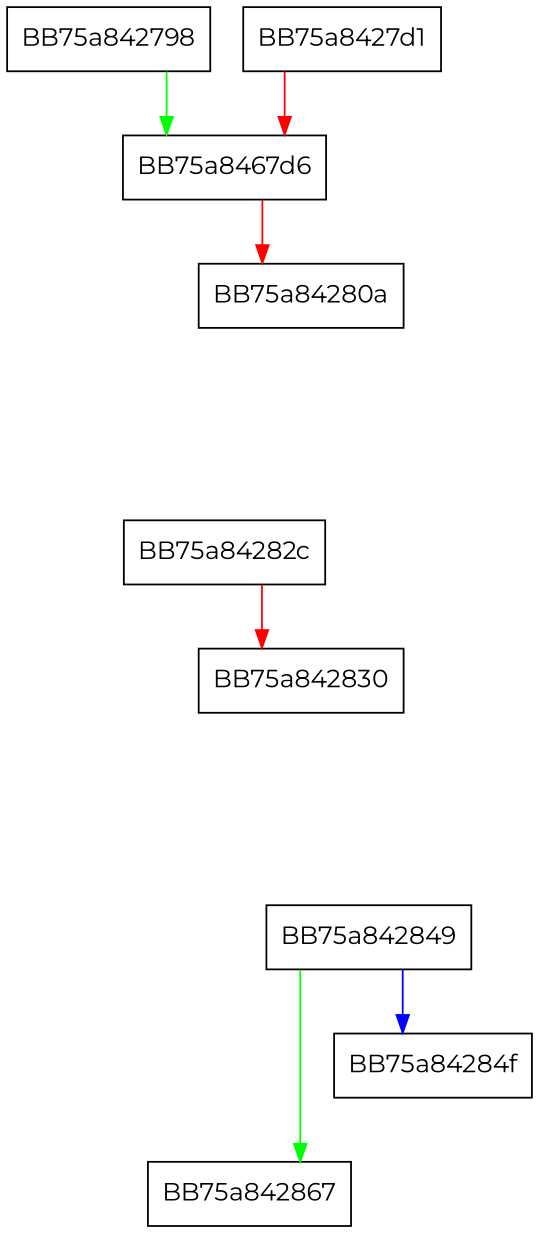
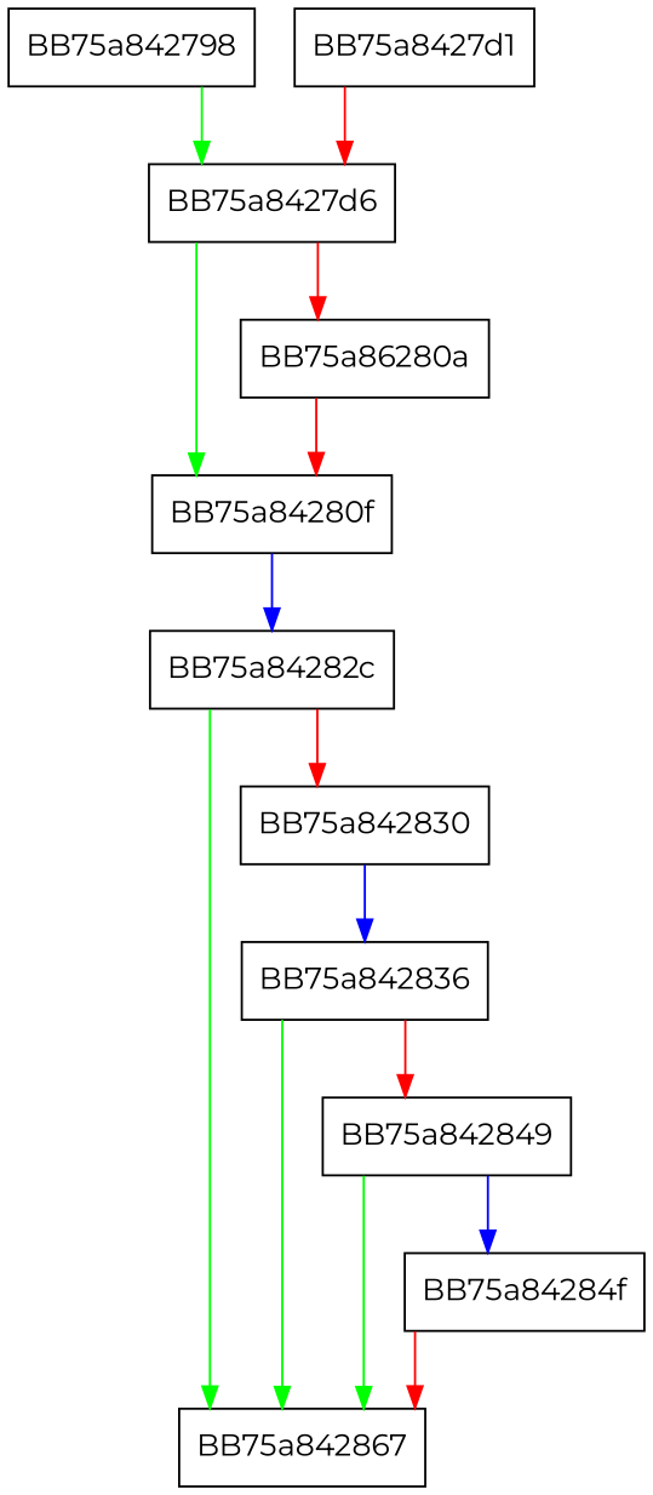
  digraph {
    fontname=Montserrat
    splines=ortho
    node [fontname=Montserrat shape=box]
    edge [color=red fontname=Montserrat]
    BB75a842798
-   BB75a8427d6 [label=BB75a8467d6]
-   BB75a84280a
+   BB75a8427d6
+   BB75a84280f
+   BB75a84280a [label=BB75a86280a]
    BB75a8427d1
    BB75a84282c
    BB75a842867
    BB75a842830
+   BB75a842836
    BB75a842849
    BB75a84284f
    BB75a842798 -> BB75a8427d6 [color=green]
+   BB75a8427d6 -> BB75a84280f [color=green]
    BB75a8427d6 -> BB75a84280a
+   BB75a84280f -> BB75a84282c [color=blue]
+   BB75a84280a -> BB75a84280f
    BB75a8427d1 -> BB75a8427d6
+   BB75a84282c -> BB75a842867 [color=green]
    BB75a84282c -> BB75a842830
+   BB75a842830 -> BB75a842836 [color=blue]
+   BB75a842836 -> BB75a842867 [color=green]
+   BB75a842836 -> BB75a842849
    BB75a842849 -> BB75a842867 [color=green]
    BB75a842849 -> BB75a84284f [color=blue]
+   BB75a84284f -> BB75a842867
  }
